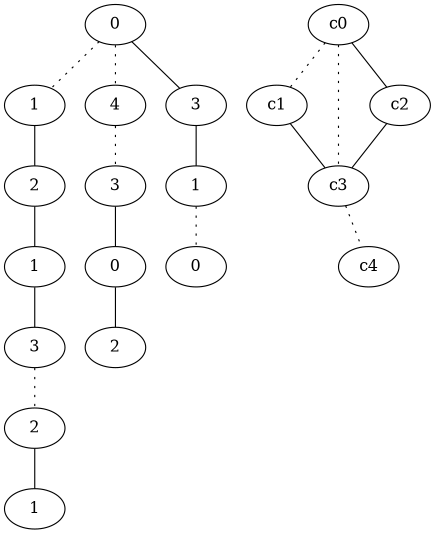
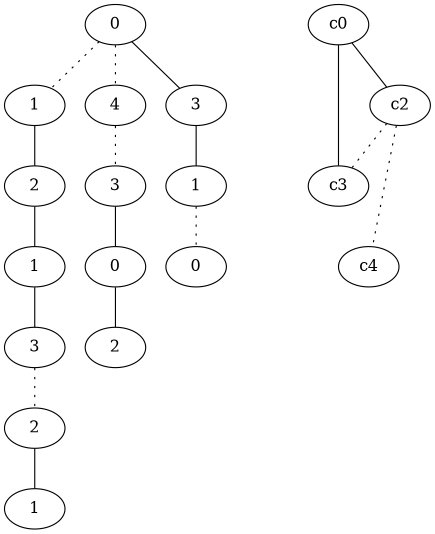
  graph {
    n1 [label=0]
    n2 [label=1]
    n3 [label=4]
    n4 [label=3]
    n5 [label=2]
    n6 [label=3]
    n7 [label=1]
    n8 [label=1]
    n9 [label=3]
    n10 [label=2]
    n11 [label=1]
    n12 [label=0]
    n13 [label=2]
    n14 [label=0]
    c0
-   c1
    c2
    c3
    c4
    n1 -- n2 [style=dotted]
    n1 -- n3 [style=dotted]
    n1 -- n4
    n2 -- n5
    n3 -- n6 [style=dotted]
    n4 -- n7
    n5 -- n8
    n6 -- n12
    n7 -- n14 [style=dotted]
    n8 -- n9
    n9 -- n10 [style=dotted]
    n10 -- n11
    n12 -- n13
-   c0 -- c1 [style=dotted]
    c0 -- c2
-   c0 -- c3 [style=dotted]
-   c1 -- c3
-   c2 -- c3 [style=solid]
-   c3 -- c4 [style=dotted]
+   c0 -- c3
+   c2 -- c3 [style=dotted]
+   c2 -- c4 [style=dotted]
  }
